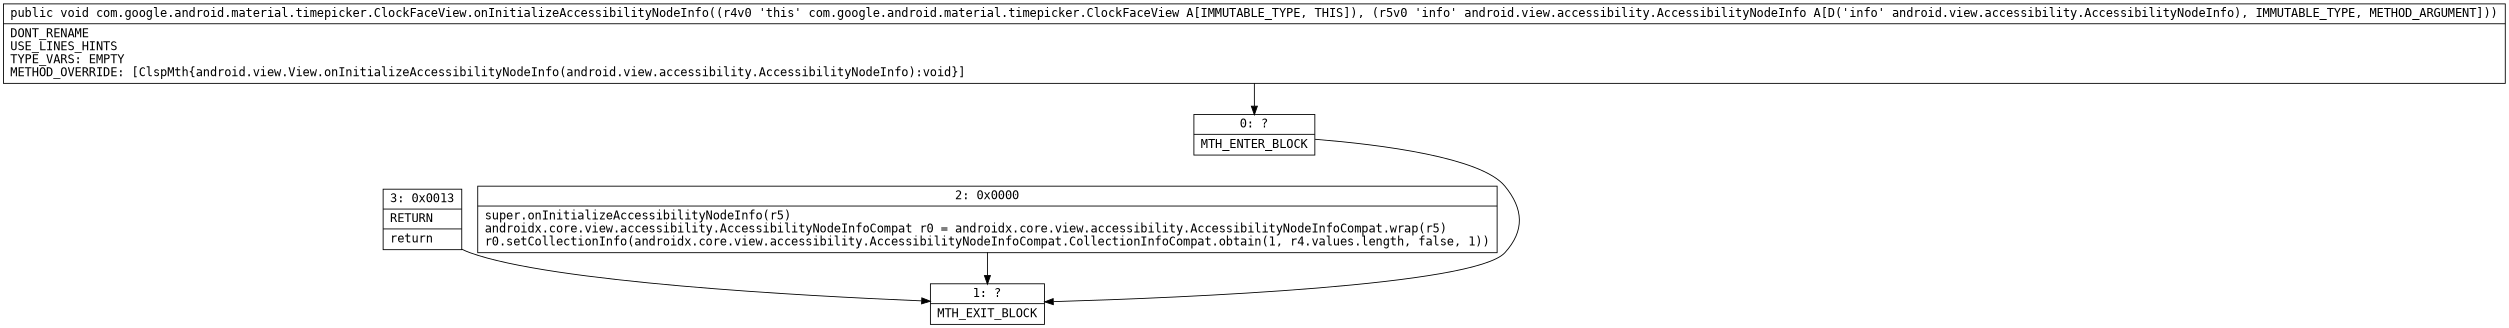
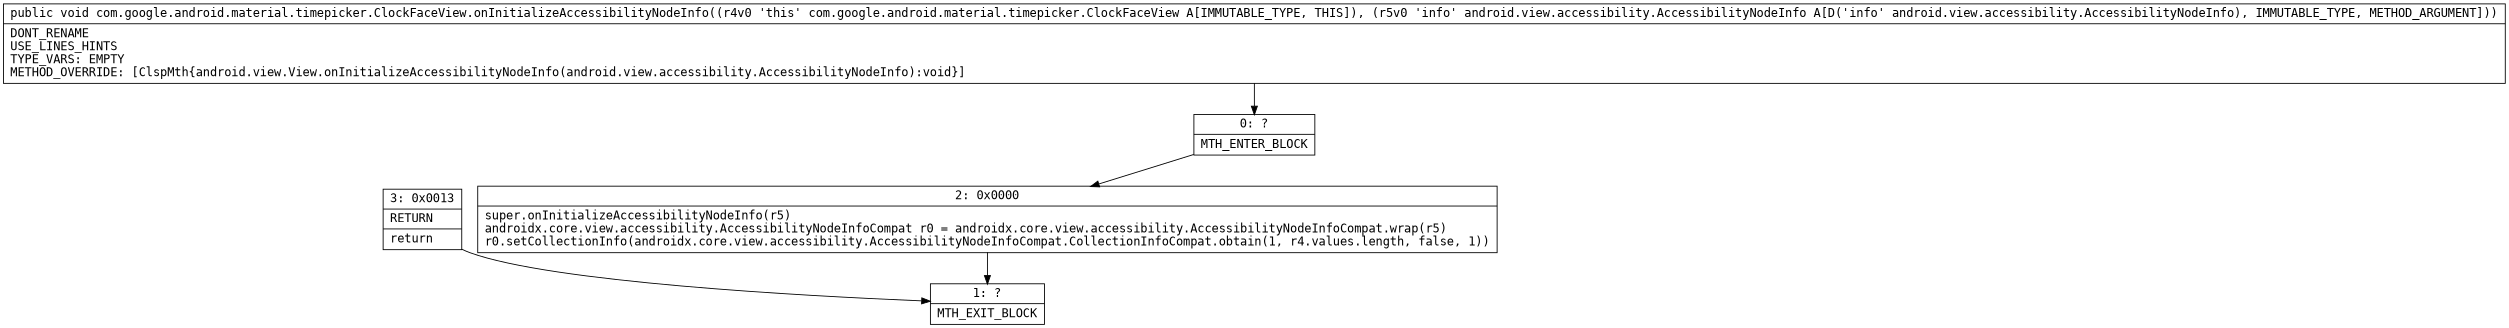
  digraph {
    fontname="DejaVu Sans Mono"
    node [fontname="DejaVu Sans Mono" shape=record]
    edge [fontname="DejaVu Sans Mono"]
    n1 [label="{0\:\ ?|MTH_ENTER_BLOCK\l}"]
    n2 [label="{2\:\ 0x0000|super.onInitializeAccessibilityNodeInfo(r5)\landroidx.core.view.accessibility.AccessibilityNodeInfoCompat r0 = androidx.core.view.accessibility.AccessibilityNodeInfoCompat.wrap(r5)\lr0.setCollectionInfo(androidx.core.view.accessibility.AccessibilityNodeInfoCompat.CollectionInfoCompat.obtain(1, r4.values.length, false, 1))\l}"]
    n3 [label="{1\:\ ?|MTH_EXIT_BLOCK\l}"]
    n4 [label="{3\:\ 0x0013|RETURN\l|return\l}"]
    n5 [label="{public void com.google.android.material.timepicker.ClockFaceView.onInitializeAccessibilityNodeInfo((r4v0 'this' com.google.android.material.timepicker.ClockFaceView A[IMMUTABLE_TYPE, THIS]), (r5v0 'info' android.view.accessibility.AccessibilityNodeInfo A[D('info' android.view.accessibility.AccessibilityNodeInfo), IMMUTABLE_TYPE, METHOD_ARGUMENT]))  | DONT_RENAME\lUSE_LINES_HINTS\lTYPE_VARS: EMPTY\lMETHOD_OVERRIDE: [ClspMth\{android.view.View.onInitializeAccessibilityNodeInfo(android.view.accessibility.AccessibilityNodeInfo):void\}]\l}"]
-   n1 -> n3
+   n1 -> n2
    n2 -> n3
    n4 -> n3
    n5 -> n1
  }
